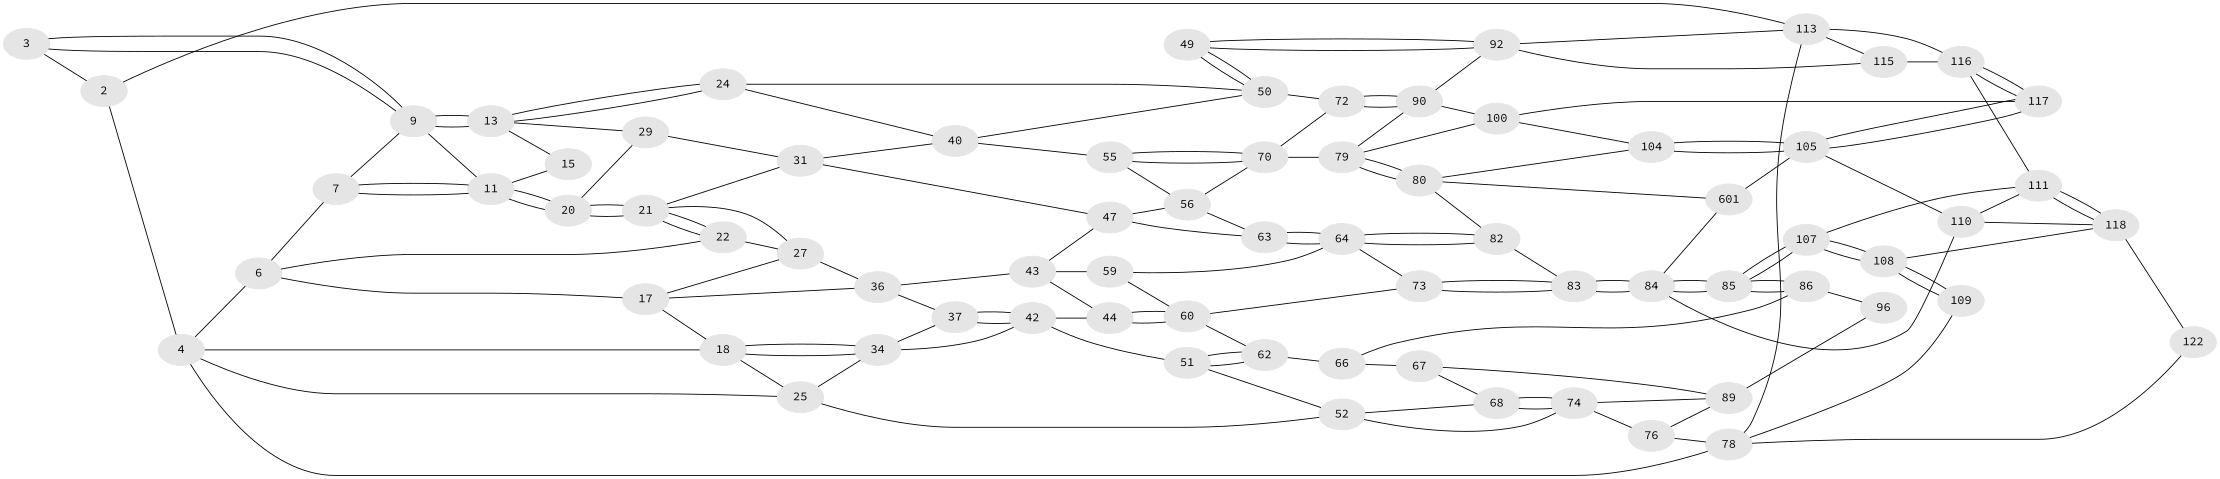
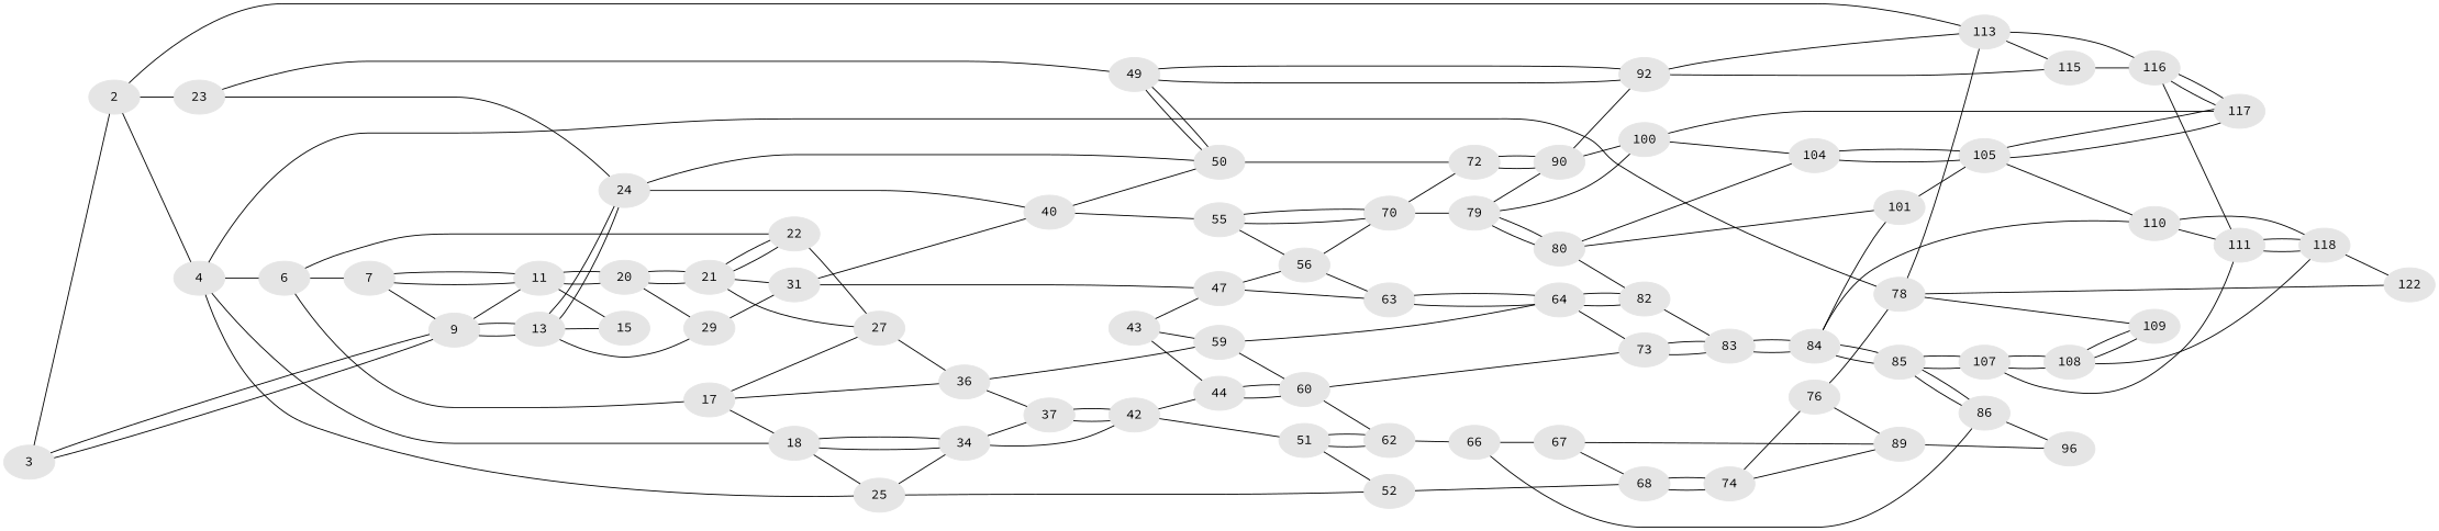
  graph {
    fontname="Source Code Pro"
    rankdir=LR
    node [color=gray90 fontname="Source Code Pro" style=filled]
    edge [fontname="Source Code Pro"]
    n1 [label=3]
    2 [super="+3"]
    9 [super="+10"]
    4 [super="+5"]
+   23 [super="+46"]
    113 [super="+114"]
    11 [super="+12"]
    13 [super="+14"]
    6 [super="+16"]
    18 [super="+19"]
    25 [super="+26"]
    78 [super="+123"]
    24 [super="+39"]
    49
    115
    116 [super="+124"]
    7 [super="+8"]
    17 [super="+28"]
    22
    34 [super="+35"]
    52 [super="+53"]
    109 [super="+121"]
    122
    27 [super="+33"]
    36 [super="+38"]
    15
    20
    29 [super="+30"]
    21 [super="+32"]
    40 [super="+54"]
    50 [super="+58"]
    31 [super="+41"]
    37
    43 [super="+48"]
    42 [super="+45"]
    47 [super="+57"]
    92 [super="+93"]
    55
    72
    68
    74 [super="+75"]
    56 [super="+69"]
    63
    44
    51
    59
    70 [super="+71"]
    60 [super="+61"]
    62
    64 [super="+65"]
    73
    90 [super="+94"]
    66 [super="+87"]
    89 [super="+97"]
    76 [super="+77"]
    79 [super="+91"]
    82
    83
    67 [super="+88"]
    86 [super="+95"]
    96 [super="+98"]
    80 [super="+81"]
    100 [super="+103"]
    84 [super="+102"]
-   101 [label=601]
+   101
    104
    117
    105 [super="+106"]
    85
    110 [super="+112"]
    107
    111
    118 [super="+120"]
    108 [super="+119"]
    n1 -- 2
    n1 -- 9
    n1 -- 9
    2 -- 4
+   2 -- 23 [weight=2]
    2 -- 113
    9 -- 11
    9 -- 13
    9 -- 13
    4 -- 6
    4 -- 18
    4 -- 25
    4 -- 78
+   23 -- 24
+   23 -- 49
    113 -- 115
    113 -- 116
    11 -- 15
    11 -- 20
    11 -- 20
    13 -- 24
    13 -- 24
    13 -- 15
    13 -- 29
    6 -- 7
    6 -- 17
    6 -- 22
    18 -- 25
    18 -- 34
    18 -- 34
    25 -- 34
    25 -- 52
    78 -- 113
    78 -- 109
    78 -- 122
    24 -- 40
    24 -- 50
    49 -- 50
    49 -- 50
    49 -- 92
    49 -- 92
    115 -- 116
    116 -- 117
    116 -- 117
    116 -- 111
    7 -- 9
    7 -- 11
    7 -- 11
    17 -- 18
    17 -- 27
    17 -- 36
    22 -- 27
    34 -- 37
    34 -- 42
    52 -- 68
-   52 -- 74
    27 -- 36
    36 -- 37
-   36 -- 43
+   36 -- 59
    20 -- 29
    20 -- 21
    20 -- 21
    29 -- 31
    21 -- 22
    21 -- 22
    21 -- 27
    21 -- 31
    40 -- 50
    40 -- 55
    50 -- 72
    31 -- 40
    31 -- 47
    37 -- 42
    37 -- 42
    43 -- 47
    43 -- 44
    43 -- 59
    42 -- 44
    42 -- 51
    47 -- 56
    47 -- 63
    92 -- 113
    92 -- 115
    55 -- 56
    55 -- 70
    55 -- 70
    72 -- 90
    72 -- 90
    68 -- 74
    68 -- 74
    74 -- 89
    74 -- 76
    56 -- 63
    56 -- 70
    63 -- 64
    63 -- 64
    44 -- 60
    44 -- 60
    51 -- 52
    51 -- 62
    51 -- 62
    59 -- 60
    59 -- 64
    70 -- 72
    70 -- 79
    60 -- 62
    60 -- 73
    62 -- 66
    64 -- 73
    64 -- 82
    64 -- 82
    73 -- 83
    73 -- 83
    90 -- 92
    90 -- 100
    66 -- 67 [weight=2]
    66 -- 86
    89 -- 96
    76 -- 78
    76 -- 89
    79 -- 90
    79 -- 80
    79 -- 80
    79 -- 100
    82 -- 83
    83 -- 84
    83 -- 84
    67 -- 68
    67 -- 89
    86 -- 96 [weight=2]
    80 -- 82
    80 -- 101
    80 -- 104
    100 -- 104
    100 -- 117
    84 -- 101
    84 -- 85
    84 -- 85
    84 -- 110
    101 -- 105
    104 -- 105
    104 -- 105
    105 -- 117
    105 -- 117
    105 -- 110
    85 -- 86
    85 -- 86
    85 -- 107
    85 -- 107
    110 -- 111
    110 -- 118
    107 -- 111
    107 -- 108
    107 -- 108
    111 -- 118
    111 -- 118
    118 -- 122
    108 -- 109 [weight=2]
    108 -- 109
    108 -- 118
  }
